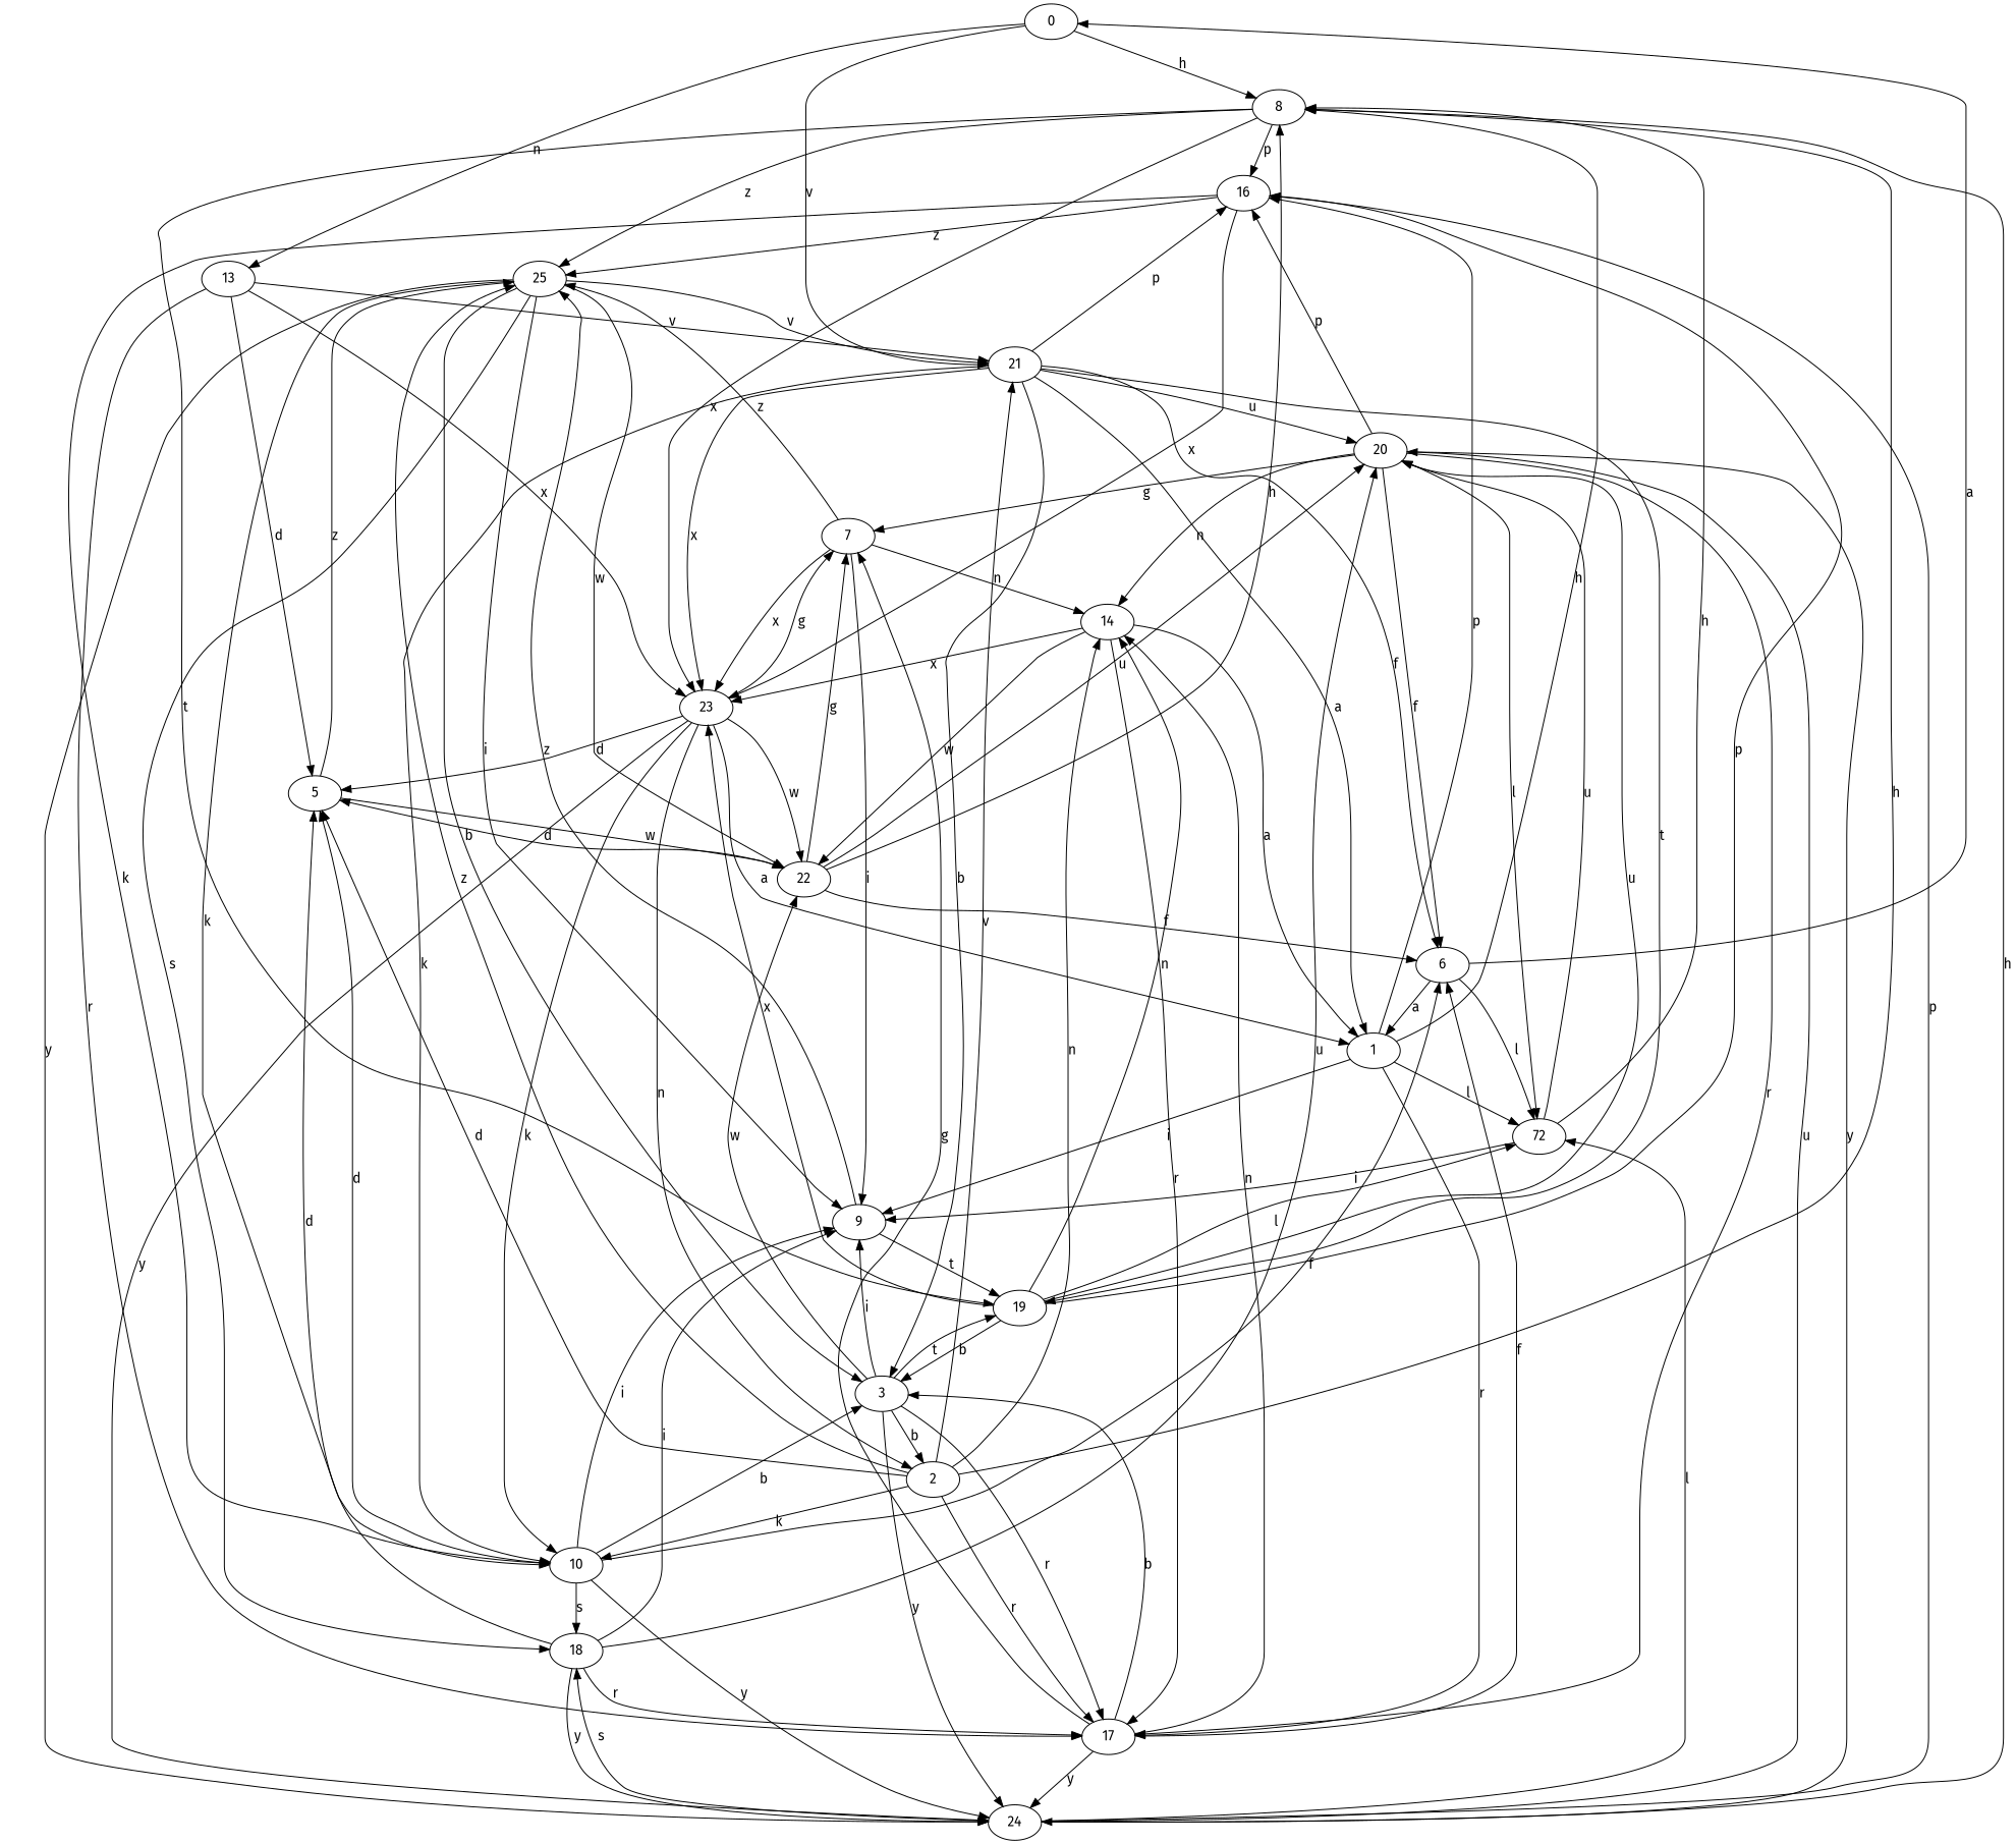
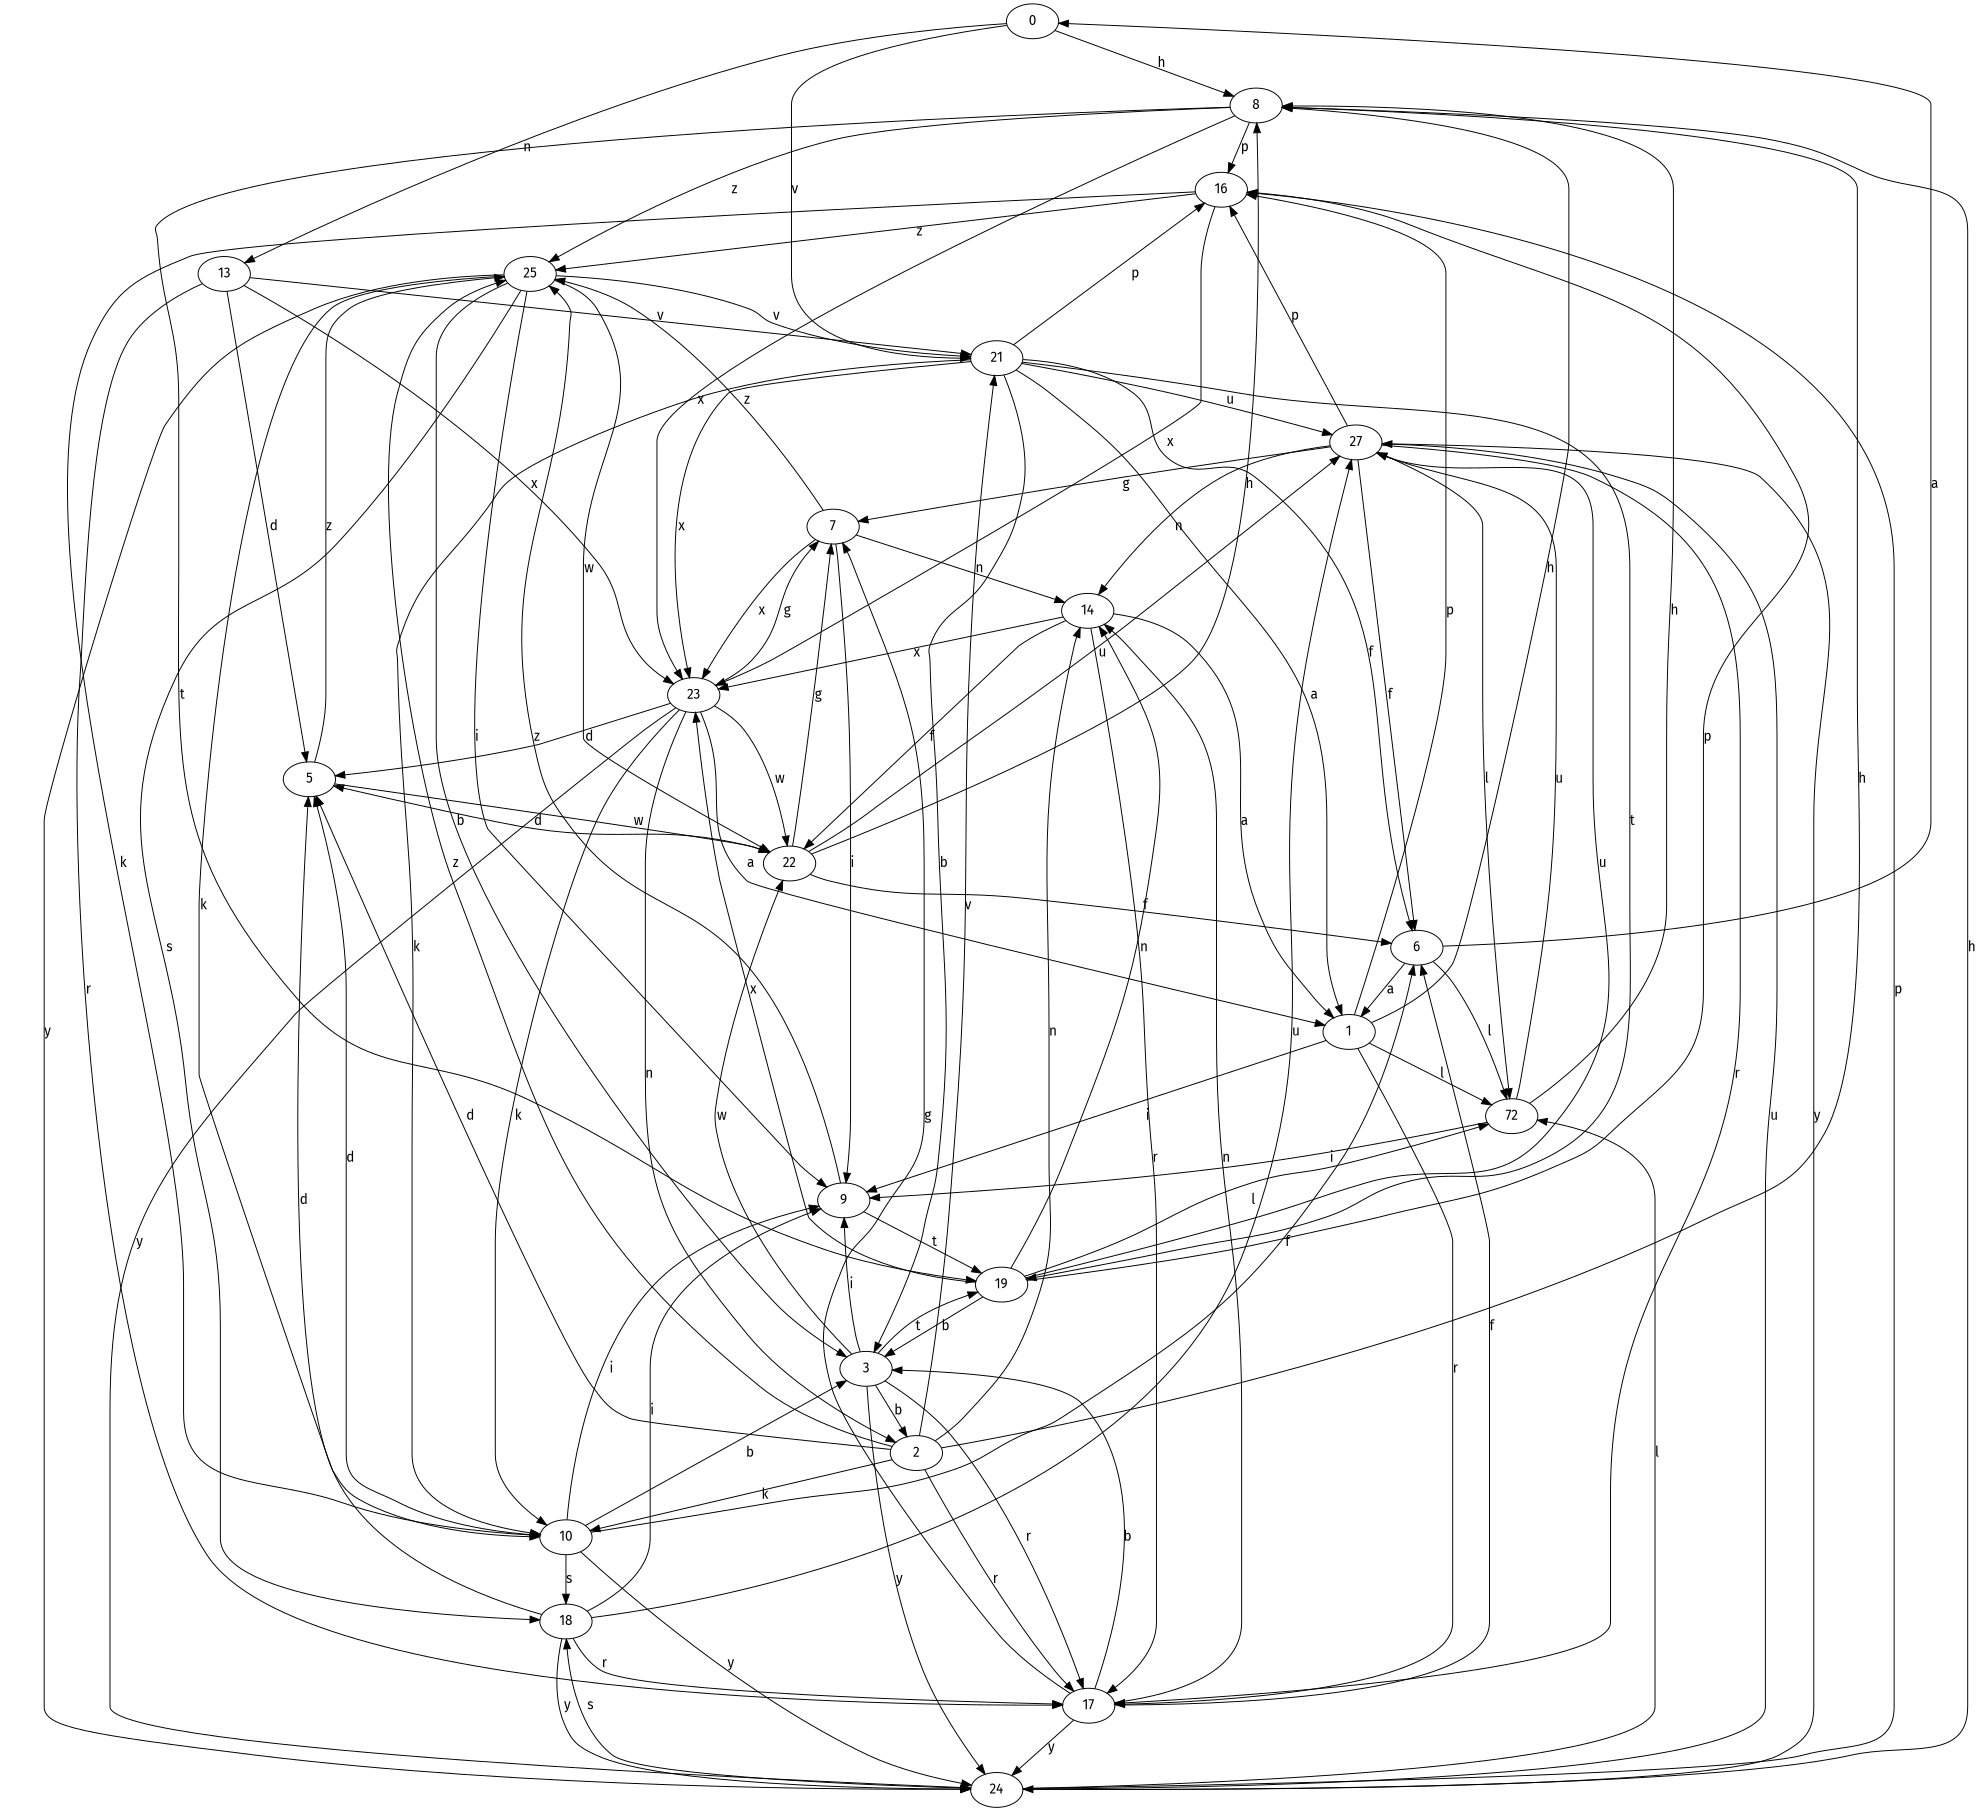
  strict digraph {
    fontname="Fira Sans"
    node [fontname="Fira Sans"]
    edge [fontname="Fira Sans"]
    0
    8
    13
    21
    16
    25
    19
    23
    17
    5
    1
    10
    3
    6
-   20
+   20 [label=27]
    9
    n17 [label=72]
    14
    24
    7
    2
    22
    18
    0 -> 8 [label=h]
    0 -> 13 [label=n]
    0 -> 21 [label=v]
    8 -> 16 [label=p]
    8 -> 25 [label=z]
    8 -> 19 [label=t]
    8 -> 23 [label=x]
    13 -> 21 [label=v]
    13 -> 23 [label=x]
    13 -> 17 [label=r]
    13 -> 5 [label=d]
    21 -> 16 [label=p]
    21 -> 19 [label=t]
    21 -> 23 [label=x]
    21 -> 1 [label=a]
    21 -> 10 [label=k]
    21 -> 3 [label=b]
    21 -> 6 [label=f]
    21 -> 20 [label=u]
    16 -> 25 [label=z]
    16 -> 23 [label=x]
    16 -> 10 [label=k]
    25 -> 21 [label=v]
    25 -> 10 [label=k]
    25 -> 3 [label=b]
    25 -> 9 [label=i]
    25 -> 24 [label=y]
    25 -> 22 [label=w]
    25 -> 18 [label=s]
    19 -> 16 [label=p]
    19 -> 23 [label=x]
    19 -> 3 [label=b]
    19 -> 20 [label=u]
    19 -> n17 [label=l]
    19 -> 14 [label=n]
    23 -> 5 [label=d]
    23 -> 1 [label=a]
    23 -> 10 [label=k]
    23 -> 24 [label=y]
    23 -> 7 [label=g]
    23 -> 2 [label=n]
    23 -> 22 [label=w]
    17 -> 3 [label=b]
    17 -> 6 [label=f]
    17 -> 14 [label=n]
    17 -> 24 [label=y]
    17 -> 7 [label=g]
    5 -> 25 [label=z]
    5 -> 22 [label=w]
    1 -> 8 [label=h]
    1 -> 16 [label=p]
    1 -> 17 [label=r]
    1 -> 9 [label=i]
    1 -> n17 [label=l]
    10 -> 5 [label=d]
    10 -> 3 [label=b]
    10 -> 6 [label=f]
    10 -> 9 [label=i]
    10 -> 24 [label=y]
    10 -> 18 [label=s]
    3 -> 19 [label=t]
    3 -> 17 [label=r]
    3 -> 9 [label=i]
    3 -> 24 [label=y]
    3 -> 2 [label=b]
    3 -> 22 [label=w]
    6 -> 0 [label=a]
    6 -> 1 [label=a]
    6 -> n17 [label=l]
    20 -> 16 [label=p]
    20 -> 17 [label=r]
    20 -> 6 [label=f]
    20 -> n17 [label=l]
    20 -> 14 [label=n]
    20 -> 24 [label=y]
    20 -> 7 [label=g]
    9 -> 25 [label=z]
    9 -> 19 [label=t]
    n17 -> 8 [label=h]
    n17 -> 20 [label=u]
    n17 -> 9 [label=i]
    14 -> 23 [label=x]
    14 -> 17 [label=r]
    14 -> 1 [label=a]
-   14 -> 22 [label=w]
+   14 -> 22 [label=f]
    24 -> 8 [label=h]
    24 -> 16 [label=p]
    24 -> 20 [label=u]
    24 -> n17 [label=l]
    24 -> 18 [label=s]
    7 -> 25 [label=z]
    7 -> 23 [label=x]
    7 -> 9 [label=i]
    7 -> 14 [label=n]
    2 -> 8 [label=h]
    2 -> 21 [label=v]
    2 -> 25 [label=z]
    2 -> 17 [label=r]
    2 -> 5 [label=d]
    2 -> 10 [label=k]
    2 -> 14 [label=n]
    22 -> 8 [label=h]
    22 -> 5 [label=d]
    22 -> 6 [label=f]
    22 -> 20 [label=u]
    22 -> 7 [label=g]
    18 -> 17 [label=r]
    18 -> 5 [label=d]
    18 -> 20 [label=u]
    18 -> 9 [label=i]
    18 -> 24 [label=y]
  }
